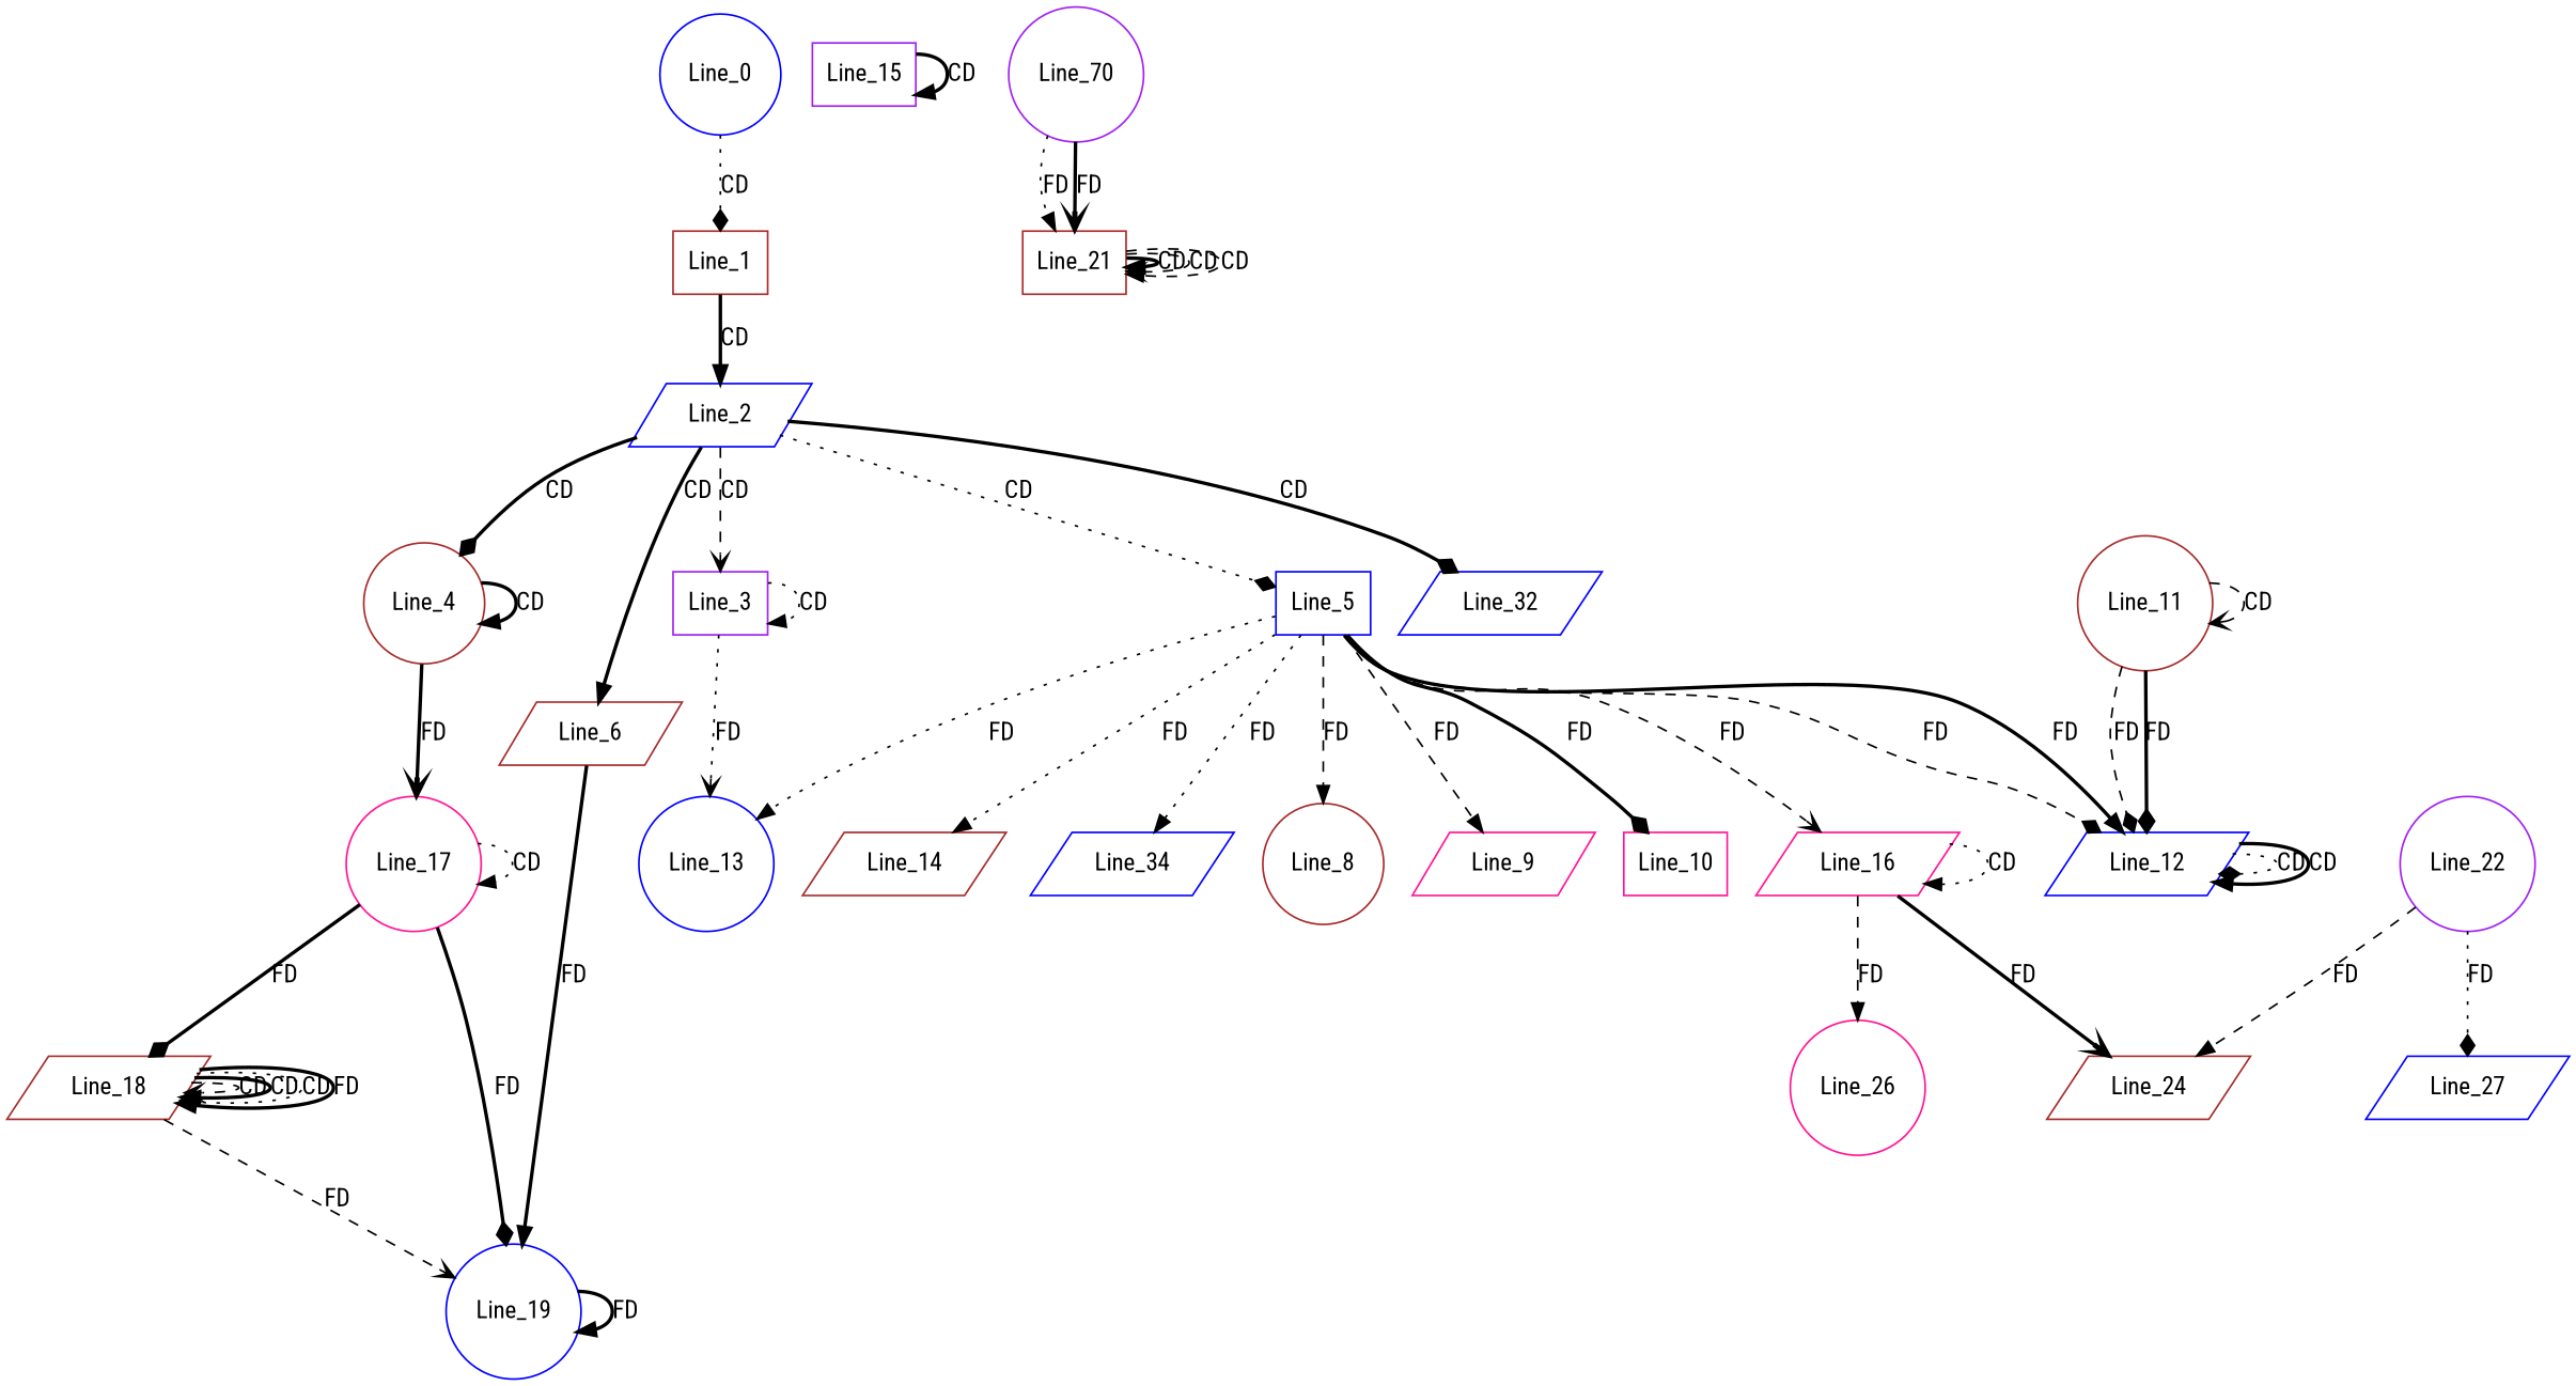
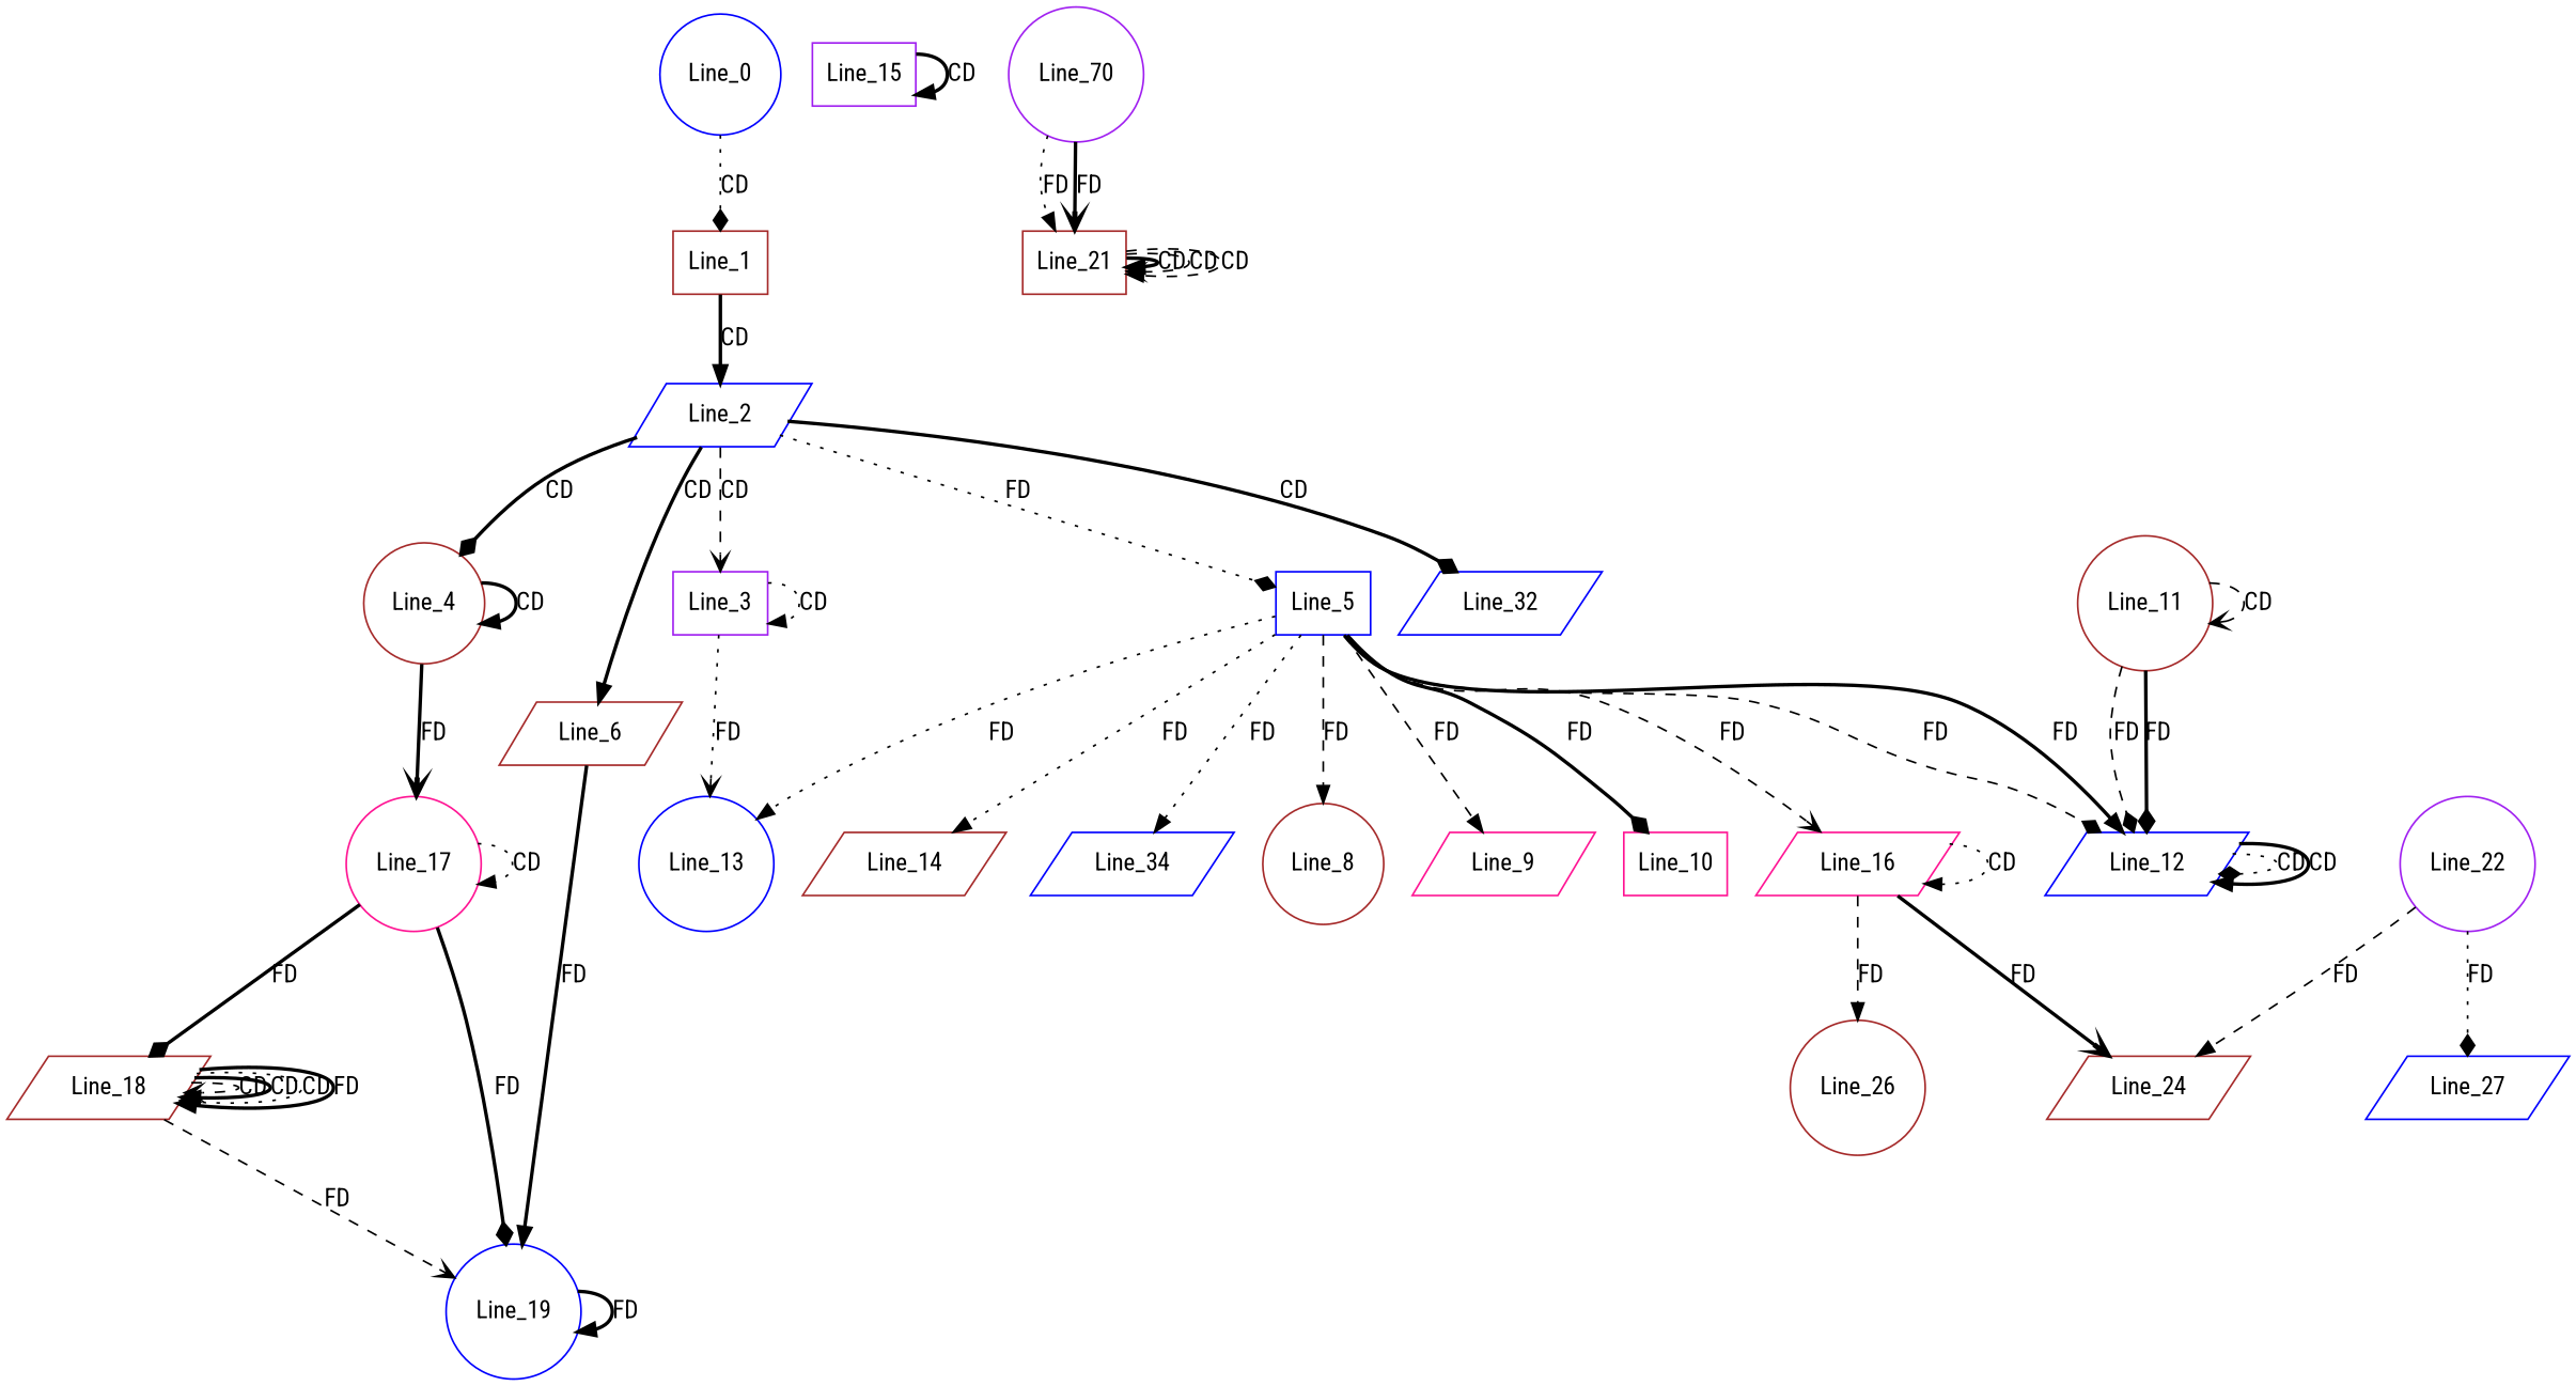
  digraph {
    fontname="Roboto Condensed"
    node [color=blue fontname="Roboto Condensed" shape=parallelogram]
    edge [arrowhead=normal fontname="Roboto Condensed" style=bold]
    Line_0 [shape=circle]
    Line_1 [color=brown shape=box]
    Line_2
    Line_3 [color=purple shape=box]
    Line_4 [color=brown shape=circle]
    Line_5 [shape=box]
    Line_6 [color=brown]
    Line_32
    Line_13 [shape=circle]
    Line_17 [color=deeppink shape=circle]
    Line_8 [color=brown shape=circle]
    Line_9 [color=deeppink]
    Line_10 [color=deeppink shape=box]
    Line_12
    Line_14 [color=brown]
    Line_16 [color=deeppink]
    n17 [label=Line_34]
    Line_19 [shape=circle]
    Line_18 [color=brown]
    Line_15 [color=purple shape=box]
    Line_24 [color=brown]
-   Line_26 [color=deeppink shape=circle]
+   Line_26 [color=brown shape=circle]
    Line_11 [color=brown shape=circle]
    Line_21 [color=brown shape=box]
    n25 [color=purple label=Line_70 shape=circle]
    Line_22 [color=purple shape=circle]
    Line_27
    Line_0 -> Line_1 [arrowhead=diamond label=CD style=dotted]
    Line_1 -> Line_2 [label=CD]
    Line_2 -> Line_3 [arrowhead=vee label=CD style=dashed]
    Line_2 -> Line_4 [arrowhead=diamond label=CD]
-   Line_2 -> Line_5 [arrowhead=diamond label=CD style=dotted]
+   Line_2 -> Line_5 [arrowhead=diamond label=FD style=dotted]
    Line_2 -> Line_6 [label=CD]
    Line_2 -> Line_32 [arrowhead=diamond label=CD]
    Line_3 -> Line_3 [label=CD style=dotted]
    Line_3 -> Line_13 [arrowhead=vee label=FD style=dotted]
    Line_4 -> Line_4 [label=CD]
    Line_4 -> Line_17 [arrowhead=vee label=FD]
    Line_5 -> Line_13 [label=FD style=dotted]
    Line_5 -> Line_8 [label=FD style=dashed]
    Line_5 -> Line_9 [label=FD style=dashed]
    Line_5 -> Line_10 [arrowhead=diamond label=FD]
    Line_5 -> Line_12 [label=FD]
    Line_5 -> Line_12 [arrowhead=diamond label=FD style=dashed]
    Line_5 -> Line_14 [label=FD style=dotted]
    Line_5 -> Line_16 [arrowhead=vee label=FD style=dashed]
    Line_5 -> n17 [label=FD style=dotted]
    Line_6 -> Line_19 [label=FD]
    Line_17 -> Line_17 [label=CD style=dotted]
    Line_17 -> Line_19 [arrowhead=diamond label=FD]
    Line_17 -> Line_18 [arrowhead=diamond label=FD]
    Line_12 -> Line_12 [arrowhead=diamond label=CD style=dotted]
    Line_12 -> Line_12 [label=CD]
    Line_16 -> Line_16 [label=CD style=dotted]
    Line_16 -> Line_24 [arrowhead=vee label=FD]
    Line_16 -> Line_26 [label=FD style=dashed]
    Line_19 -> Line_19 [label=FD]
    Line_18 -> Line_19 [arrowhead=vee label=FD style=dashed]
    Line_18 -> Line_18 [arrowhead=vee label=CD style=dashed]
    Line_18 -> Line_18 [label=CD]
    Line_18 -> Line_18 [arrowhead=diamond label=CD style=dotted]
    Line_18 -> Line_18 [label=FD]
    Line_15 -> Line_15 [label=CD]
    Line_11 -> Line_12 [arrowhead=diamond label=FD style=dashed]
    Line_11 -> Line_12 [arrowhead=diamond label=FD]
    Line_11 -> Line_11 [arrowhead=vee label=CD style=dashed]
    Line_21 -> Line_21 [label=CD]
    Line_21 -> Line_21 [arrowhead=vee label=CD style=dashed]
    Line_21 -> Line_21 [label=CD style=dashed]
    n25 -> Line_21 [label=FD style=dotted]
    n25 -> Line_21 [arrowhead=vee label=FD]
    Line_22 -> Line_24 [label=FD style=dashed]
    Line_22 -> Line_27 [arrowhead=diamond label=FD style=dotted]
  }
